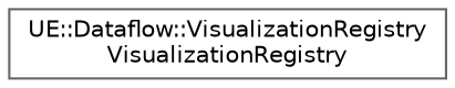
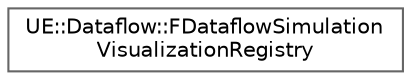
  digraph {
    rankdir=LR
-   n1 [color=grey40 fillcolor=white fontname=Helvetica fontsize=10 height=0.2 label="UE::Dataflow::VisualizationRegistry\lVisualizationRegistry" shape=box style=filled width=0.4]
+   n1 [color=grey40 fillcolor=white fontname=Helvetica fontsize=10 height=0.2 label="UE::Dataflow::FDataflowSimulation\lVisualizationRegistry" shape=box style=filled width=0.4]
  }
